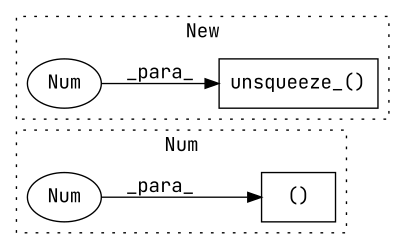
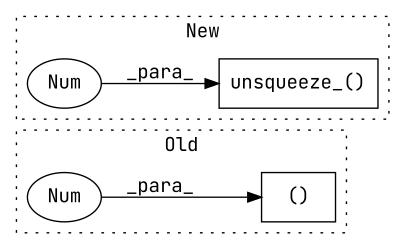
  digraph {
    rankdir=LR
    fontname="JetBrains Mono"
    node [a=76 l=1 shape=box fontname="JetBrains Mono"]
    edge [fontname="JetBrains Mono"]
    n1 [a=54 l=3 label="()" s=3397]
    n2 [label=Num s=3399 shape=ellipse]
    n3 [a=75 l="77,1" label="unsqueeze_()" s="3031,3109"]
    n4 [label=Num s=3108 shape=ellipse]
    subgraph cluster_1 {
-     label=Num
+     label=Old
      style=dotted
      n1
      n2
    }
    subgraph cluster_2 {
      label=New
      style=dotted
      n3
      n4
    }
    n2 -> n1 [label=_para_]
    n4 -> n3 [label=_para_]
  }
